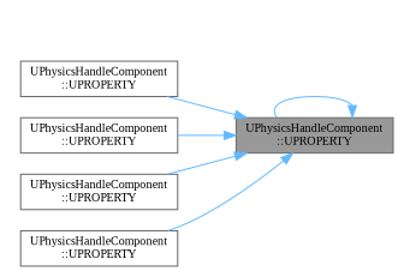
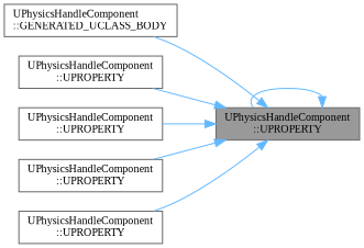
  digraph {
    rankdir=RL
    fontname="Liberation Serif"
    node [color=grey40 fillcolor=white fontname="Liberation Serif" fontsize=10 shape=box style=filled]
    edge [color=steelblue1 dir=back fontname="Liberation Serif" fontsize=10 labelfontname=Helvetica labelfontsize=10 style=solid]
    n1 [color=gray40 fillcolor=grey60 fontcolor=black height=0.2 label="UPhysicsHandleComponent\l::UPROPERTY" width=0.4]
+   n2 [height=0.2 label="UPhysicsHandleComponent\l::GENERATED_UCLASS_BODY" width=0.4]
    n3 [height=0.2 label="UPhysicsHandleComponent\l::UPROPERTY" width=0.4]
    n4 [height=0.2 label="UPhysicsHandleComponent\l::UPROPERTY" width=0.4]
    n5 [height=0.2 label="UPhysicsHandleComponent\l::UPROPERTY" width=0.4]
    n6 [height=0.2 label="UPhysicsHandleComponent\l::UPROPERTY" width=0.4]
    n1 -> n1
+   n1 -> n2
    n1 -> n3
    n1 -> n4
    n1 -> n5
    n1 -> n6
  }
